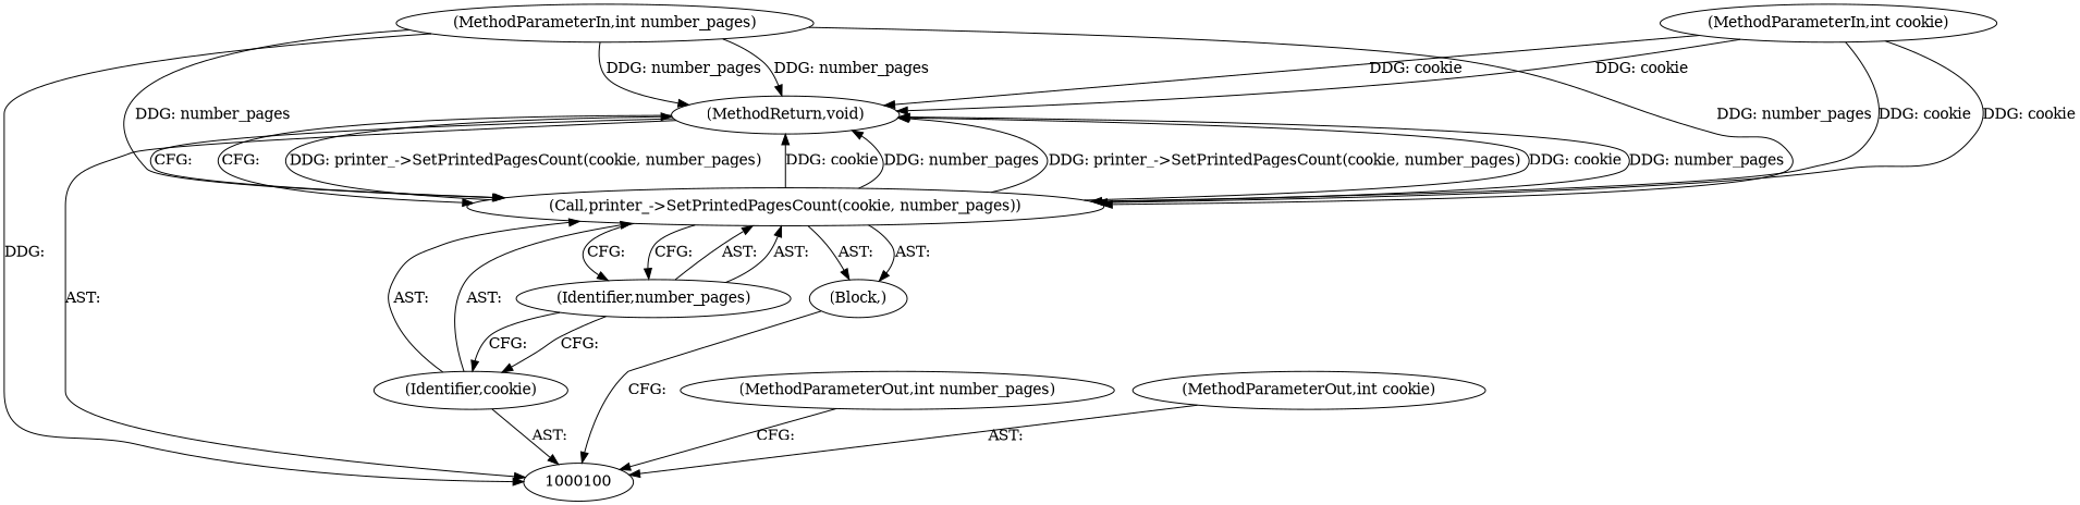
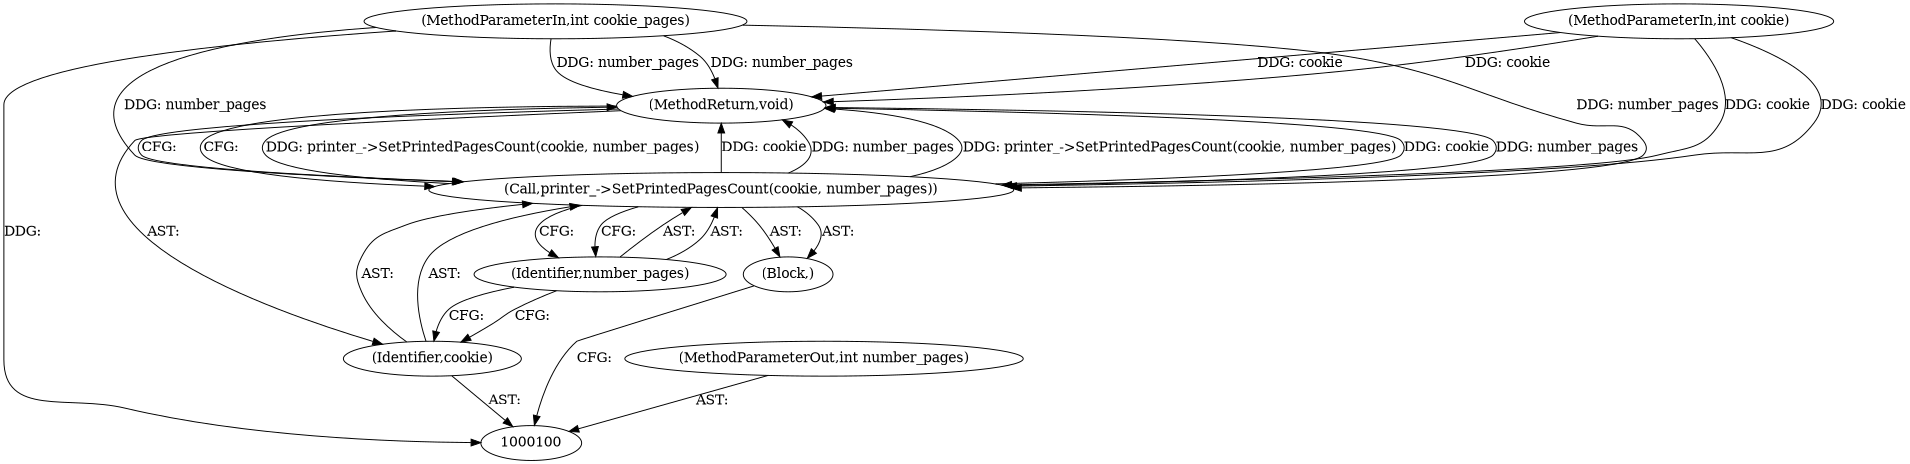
  digraph {
    n1 [label="(MethodReturn,void)"]
    n2 [label="(Call,printer_->SetPrintedPagesCount(cookie, number_pages))"]
    1000100
    n4 [label="(Block,)"]
    n5 [label="(Identifier,number_pages)"]
-   n6 [label="(MethodParameterIn,int number_pages)"]
+   n6 [label="(MethodParameterIn,int cookie_pages)"]
    n7 [label="(MethodParameterOut,int number_pages)"]
    n8 [label="(MethodParameterIn,int cookie)"]
-   n9 [label="(MethodParameterOut,int cookie)"]
    n10 [label="(Identifier,cookie)"]
    n1 -> n2 [label="CFG: "]
    n1 -> n2 [label="CFG: "]
-   n1 -> 1000100 [label="AST: "]
+   n1 -> n10 [label="AST: "]
    n2 -> n1 [label="DDG: printer_->SetPrintedPagesCount(cookie, number_pages)"]
    n2 -> n1 [label="DDG: cookie"]
    n2 -> n1 [label="DDG: number_pages"]
    n2 -> n1 [label="DDG: printer_->SetPrintedPagesCount(cookie, number_pages)"]
    n2 -> n1 [label="DDG: cookie"]
    n2 -> n1 [label="DDG: number_pages"]
    n2 -> n4 [label="AST: "]
    n2 -> n4 [label="AST: "]
    n2 -> n5 [label="CFG: "]
    n2 -> n5 [label="CFG: "]
    n4 -> 1000100 [label="CFG: "]
    n5 -> n2 [label="AST: "]
    n5 -> n2 [label="AST: "]
    n5 -> n10 [label="CFG: "]
    n5 -> n10 [label="CFG: "]
    n6 -> n1 [label="DDG: number_pages"]
    n6 -> n1 [label="DDG: number_pages"]
    n6 -> n2 [label="DDG: number_pages"]
    n6 -> n2 [label="DDG: number_pages"]
    n6 -> 1000100 [label="DDG: "]
-   n7 -> 1000100 [label="CFG: "]
+   n7 -> 1000100 [label="AST: "]
    n8 -> n1 [label="DDG: cookie"]
    n8 -> n1 [label="DDG: cookie"]
    n8 -> n2 [label="DDG: cookie"]
    n8 -> n2 [label="DDG: cookie"]
-   n9 -> 1000100 [label="AST: "]
    n10 -> n2 [label="AST: "]
    n10 -> n2 [label="AST: "]
    n10 -> 1000100 [label="AST: "]
  }
